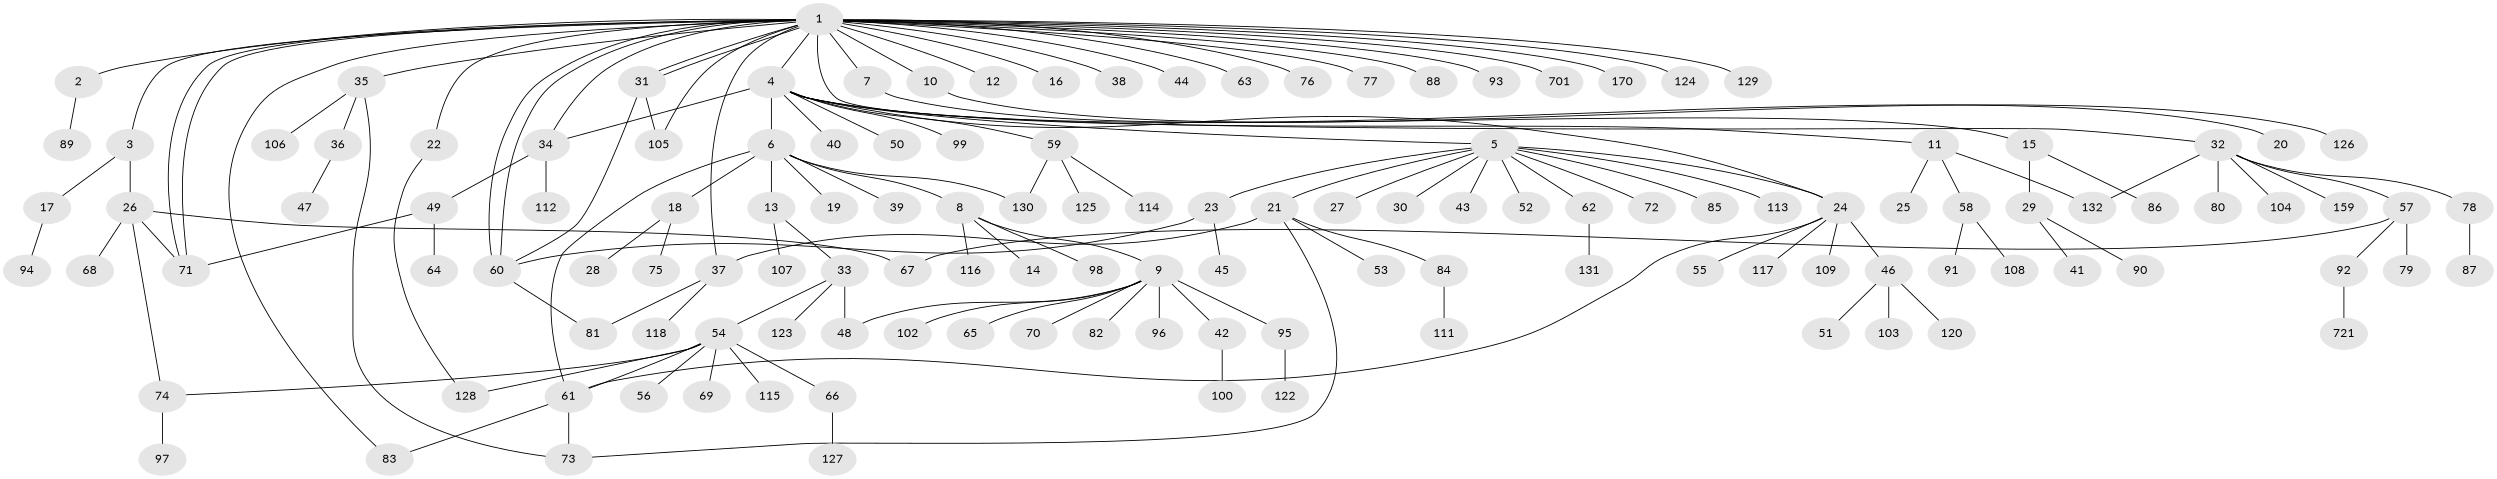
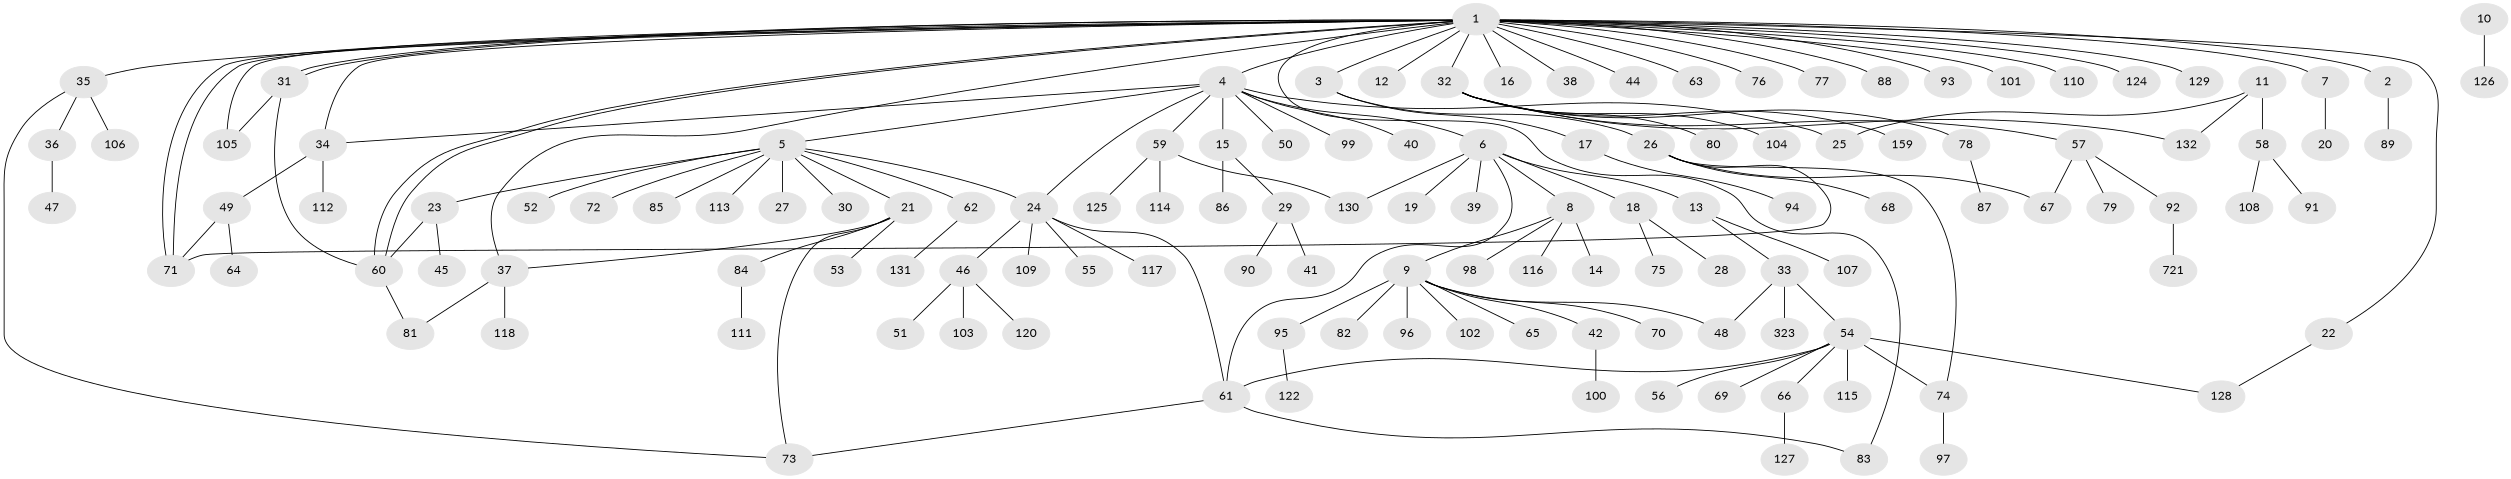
  graph {
    fontname=Lato
    node [color=gray90 fontname=Lato style=filled]
    edge [fontname=Lato]
    1
    2
    3
    4
    7
    10
    12
    16
    22
    31
    32
    34
    35
    37
    38
    44
    60
    63
    71
    76
    77
    88
    93
-   101 [label=701]
+   101
    105
-   110 [label=170]
+   110
    124
    129
    83
    89
    17
    26
    5
    6
    11
    15
    24
    40
    50
    59
    99
    20
    126
    128
    132
    57
    78
    80
    104
    n50 [label=159]
    49
    112
    73
    36
    106
    81
    118
    61
    94
    67
    68
    74
    21
    23
    27
    30
-   43
    52
    62
    72
    85
    113
    8
    13
    18
    19
    39
    130
    25
    58
    29
    86
    46
    55
    117
    109
    114
    125
    53
    84
    45
    131
    9
    14
    98
    116
    107
    33
    28
    75
    42
    48
    65
    70
    82
    95
    96
    102
    100
    122
    91
    108
    54
-   123
+   123 [label=323]
    41
    90
    111
    51
    103
    120
    97
    79
    92
    87
    56
    66
    69
    115
    64
    47
    127
    n132 [label=721]
    1 -- 2
    1 -- 3
    1 -- 4
    1 -- 7
-   1 -- 10
    1 -- 12
    1 -- 16
    1 -- 22
    1 -- 31
    1 -- 31
    1 -- 32
    1 -- 34
    1 -- 35
    1 -- 37
    1 -- 38
    1 -- 44
    1 -- 60
    1 -- 60
    1 -- 63
    1 -- 71
    1 -- 71
    1 -- 76
    1 -- 77
    1 -- 88
    1 -- 93
    1 -- 101
    1 -- 105
    1 -- 110
    1 -- 124
    1 -- 129
    1 -- 83
    2 -- 89
    3 -- 17
    3 -- 26
    4 -- 34
    4 -- 5
    4 -- 6
-   4 -- 11
+   4 -- 25
    4 -- 15
    4 -- 24
    4 -- 40
    4 -- 50
    4 -- 59
    4 -- 99
    7 -- 20
    10 -- 126
    22 -- 128
    31 -- 60
    31 -- 105
    32 -- 132
    32 -- 57
    32 -- 78
    32 -- 80
    32 -- 104
    32 -- n50
    34 -- 49
    34 -- 112
    35 -- 73
    35 -- 36
    35 -- 106
    37 -- 81
    37 -- 118
    60 -- 81
    17 -- 94
    26 -- 71
    26 -- 67
    26 -- 68
    26 -- 74
    5 -- 24
    5 -- 21
    5 -- 23
    5 -- 27
    5 -- 30
-   5 -- 43
    5 -- 52
    5 -- 62
    5 -- 72
    5 -- 85
    5 -- 113
    6 -- 61
    6 -- 8
    6 -- 13
    6 -- 18
    6 -- 19
    6 -- 39
    6 -- 130
    11 -- 132
    11 -- 25
    11 -- 58
    15 -- 29
    15 -- 86
    24 -- 61
    24 -- 46
    24 -- 55
    24 -- 117
    24 -- 109
    59 -- 130
    59 -- 114
    59 -- 125
    57 -- 67
    57 -- 79
    57 -- 92
    78 -- 87
    49 -- 71
    49 -- 64
    36 -- 47
    61 -- 83
    61 -- 73
    74 -- 97
    21 -- 37
    21 -- 73
    21 -- 53
    21 -- 84
    23 -- 60
    23 -- 45
    62 -- 131
    8 -- 9
    8 -- 14
    8 -- 98
    8 -- 116
    13 -- 107
    13 -- 33
    18 -- 28
    18 -- 75
    58 -- 91
    58 -- 108
    29 -- 41
    29 -- 90
    46 -- 51
    46 -- 103
    46 -- 120
    84 -- 111
    9 -- 42
    9 -- 48
    9 -- 65
    9 -- 70
    9 -- 82
    9 -- 95
    9 -- 96
    9 -- 102
    33 -- 48
    33 -- 54
    33 -- 123
    42 -- 100
    95 -- 122
    54 -- 128
    54 -- 61
    54 -- 74
    54 -- 56
    54 -- 66
    54 -- 69
    54 -- 115
    92 -- n132
    66 -- 127
  }
